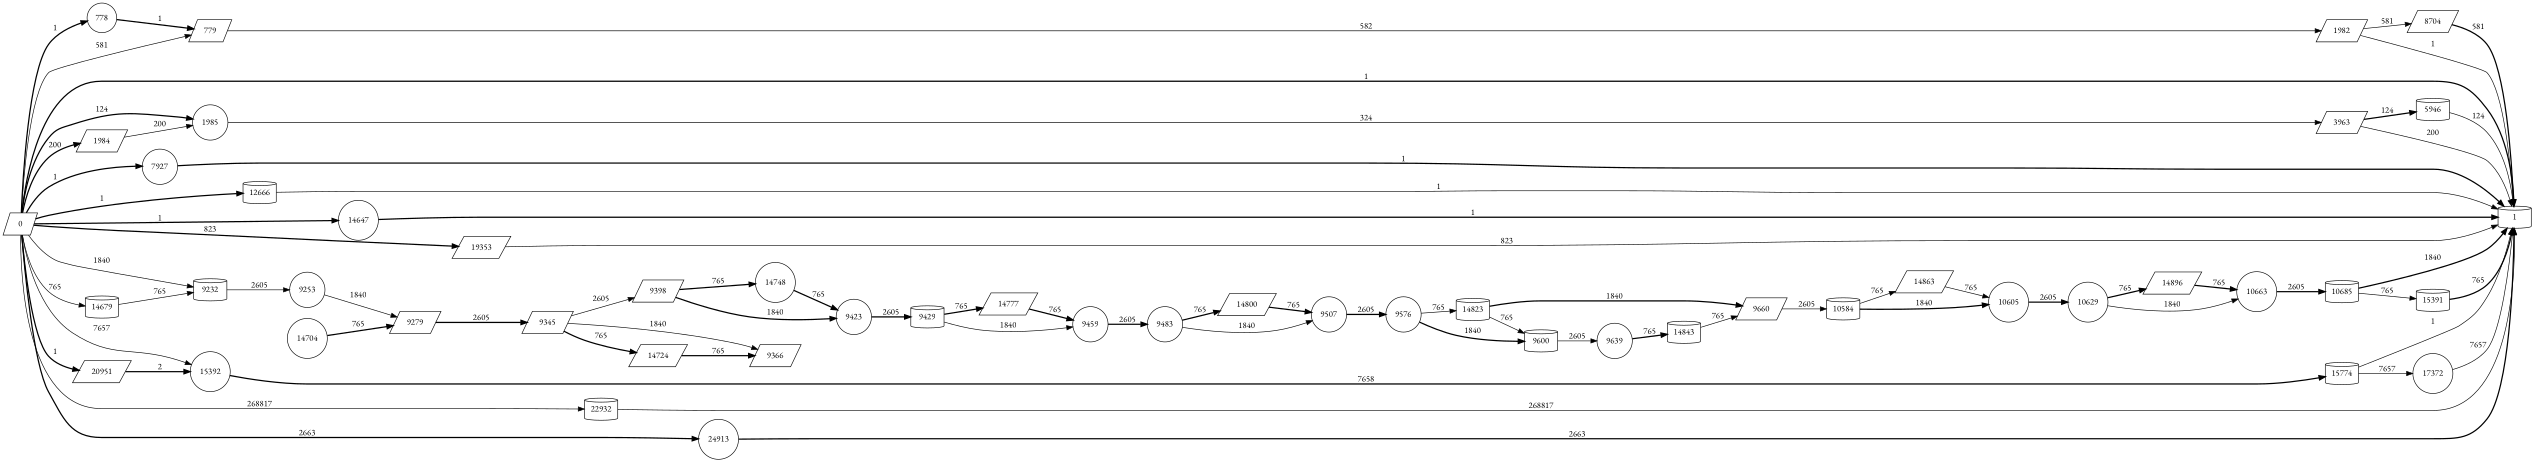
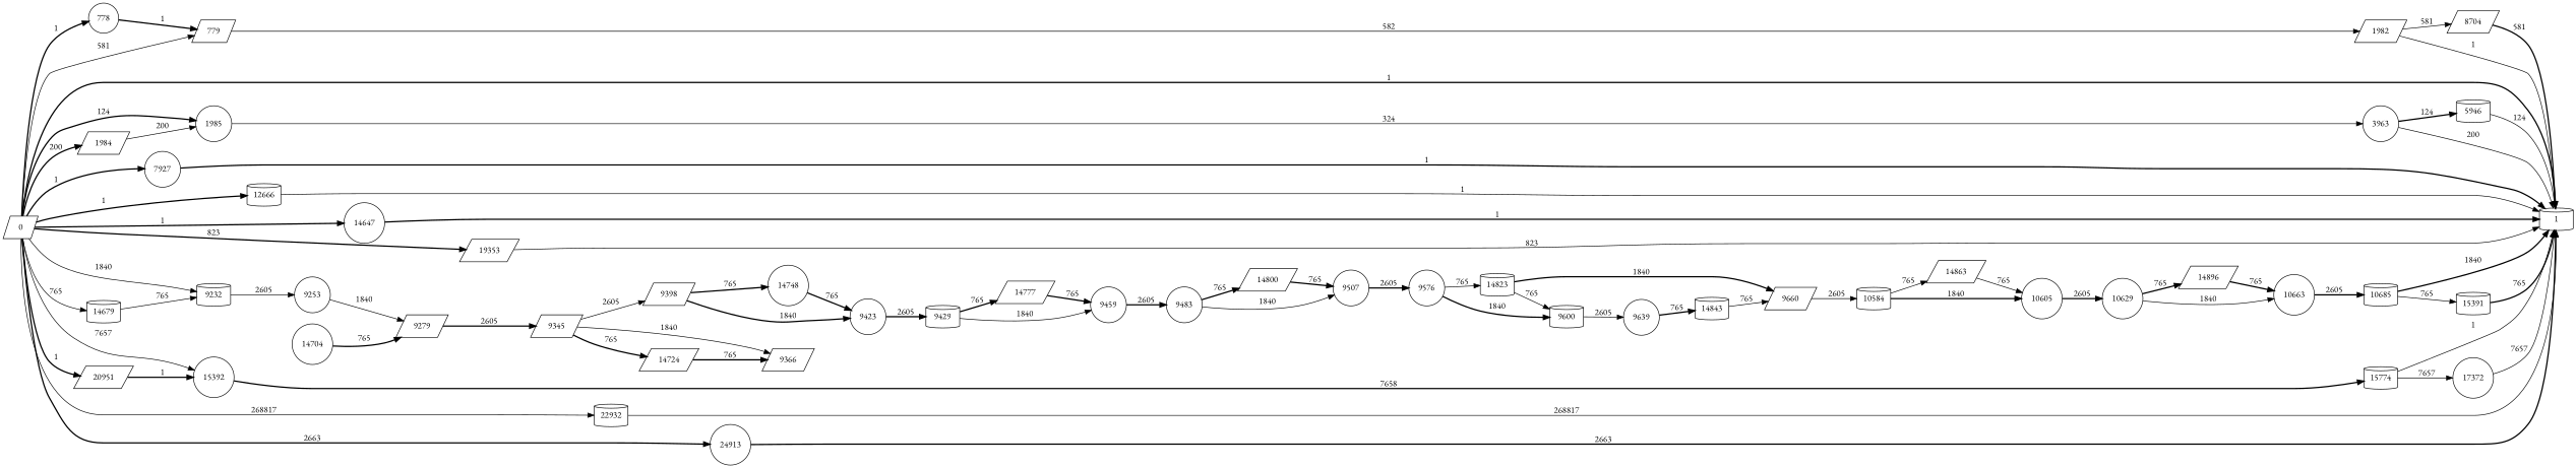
  digraph {
    fontname="EB Garamond"
    rankdir=LR
    node [fontname="EB Garamond" shape=circle]
    edge [fontname="EB Garamond" style=bold]
    779 [shape=parallelogram]
    778
    1982 [shape=parallelogram]
    1 [shape=cylinder]
    8704 [shape=parallelogram]
    1984 [shape=parallelogram]
    1985
-   3963 [shape=parallelogram]
+   3963
    5946 [shape=cylinder]
    7927
    9232 [shape=cylinder]
    9253
    9279 [shape=parallelogram]
    9345 [shape=parallelogram]
    14704
    9366 [shape=parallelogram]
    14724 [shape=parallelogram]
    9398 [shape=parallelogram]
    9423
    14748
    9429 [shape=cylinder]
    9459
    14777 [shape=parallelogram]
    9483
    9507
    14800 [shape=parallelogram]
    9576
    9600 [shape=cylinder]
    14823 [shape=cylinder]
    9639
    9660 [shape=parallelogram]
    14843 [shape=cylinder]
    10584 [shape=cylinder]
    10605
    14863 [shape=parallelogram]
    10629
    10663
    14896 [shape=parallelogram]
    10685 [shape=cylinder]
    15391 [shape=cylinder]
    12666 [shape=cylinder]
    14647
    14679 [shape=cylinder]
    15774 [shape=cylinder]
    15392
    17372
    19353 [shape=parallelogram]
    20951 [shape=parallelogram]
    22932 [shape=cylinder]
    24913
    0 [shape=parallelogram]
    779 -> 1982 [label=582 style=solid]
    778 -> 779 [label=1]
    1982 -> 1 [label=1 style=solid]
    1982 -> 8704 [label=581 style=solid]
    8704 -> 1 [label=581]
    1984 -> 1985 [label=200 style=solid]
    1985 -> 3963 [label=324 style=solid]
    3963 -> 1 [label=200 style=solid]
    3963 -> 5946 [label=124]
    5946 -> 1 [label=124 style=solid]
    7927 -> 1 [label=1]
    9232 -> 9253 [label=2605 style=solid]
    9253 -> 9279 [label=1840 style=solid]
    9279 -> 9345 [label=2605]
    9345 -> 9366 [label=1840 style=solid]
    9345 -> 14724 [label=765]
    9345 -> 9398 [label=2605 style=solid]
    14704 -> 9279 [label=765]
    14724 -> 9366 [label=765]
    9398 -> 9423 [label=1840]
    9398 -> 14748 [label=765]
    9423 -> 9429 [label=2605]
    14748 -> 9423 [label=765]
    9429 -> 9459 [label=1840 style=solid]
    9429 -> 14777 [label=765]
    9459 -> 9483 [label=2605]
    14777 -> 9459 [label=765]
    9483 -> 9507 [label=1840 style=solid]
    9483 -> 14800 [label=765]
    9507 -> 9576 [label=2605]
    14800 -> 9507 [label=765]
    9576 -> 9600 [label=1840]
    9576 -> 14823 [label=765 style=solid]
    9600 -> 9639 [label=2605 style=solid]
    14823 -> 9600 [label=765 style=solid]
    14823 -> 9660 [label=1840]
    9639 -> 14843 [label=765]
    9660 -> 10584 [label=2605 style=solid]
    14843 -> 9660 [label=765 style=solid]
    10584 -> 10605 [label=1840]
    10584 -> 14863 [label=765 style=solid]
    10605 -> 10629 [label=2605]
    14863 -> 10605 [label=765 style=solid]
    10629 -> 10663 [label=1840 style=solid]
    10629 -> 14896 [label=765]
    10663 -> 10685 [label=2605]
    14896 -> 10663 [label=765]
    10685 -> 1 [label=1840]
    10685 -> 15391 [label=765 style=solid]
    15391 -> 1 [label=765]
    12666 -> 1 [label=1 style=solid]
    14647 -> 1 [label=1]
    14679 -> 9232 [label=765 style=solid]
    15774 -> 1 [label=1 style=solid]
    15774 -> 17372 [label=7657 style=solid]
    15392 -> 15774 [label=7658]
    17372 -> 1 [label=7657 style=solid]
    19353 -> 1 [label=823 style=solid]
-   20951 -> 15392 [label=2]
+   20951 -> 15392 [label=1]
    22932 -> 1 [label=268817 style=solid]
    24913 -> 1 [label=2663]
    0 -> 779 [label=581 style=solid]
    0 -> 778 [label=1]
    0 -> 1 [label=1]
    0 -> 1984 [label=200]
    0 -> 1985 [label=124]
    0 -> 7927 [label=1]
    0 -> 9232 [label=1840 style=solid]
    0 -> 12666 [label=1]
    0 -> 14647 [label=1]
    0 -> 14679 [label=765 style=solid]
    0 -> 15392 [label=7657 style=solid]
    0 -> 19353 [label=823]
    0 -> 20951 [label=1]
    0 -> 22932 [label=268817 style=solid]
    0 -> 24913 [label=2663]
  }
